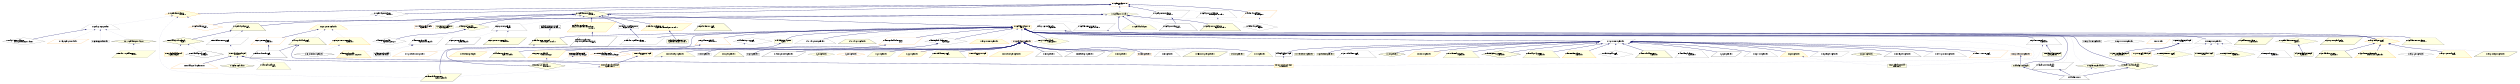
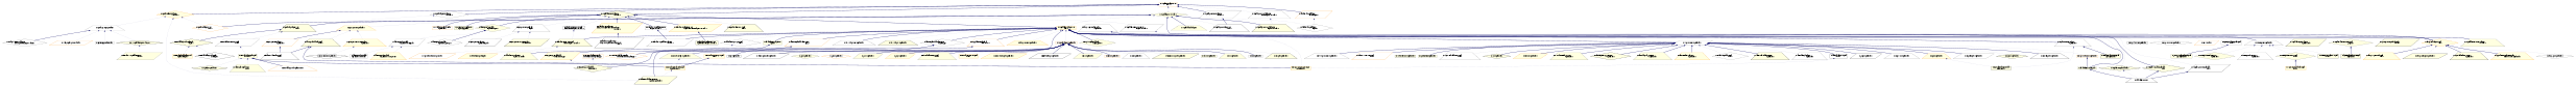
  digraph {
    node [color=gray40 fillcolor=lightyellow fontname=Helvetica fontsize=10 shape=trapezium style=filled]
    edge [color=midnightblue dir=back fontname=Helvetica fontsize=10 labelfontname=Helvetica labelfontsize=10 style=bold]
    n1 [color=darkorange fillcolor=white fontcolor=black height=0.2 label="itkImageConstIteratorWith\lIndex.h" shape=box width=0.4]
    n2 [height=0.2 label="itkImageIteratorWithIndex.h" shape=diamond width=0.4]
    n3 [fillcolor=white height=0.2 label="itkImageLinearConstIterator\lWithIndex.h" shape=diamond width=0.4]
    n4 [fillcolor=white height=0.2 label="itkImageRandomConstIterator\lWithIndex.h" shape=parallelogram width=0.4]
    n5 [fillcolor=white height=0.2 label="itkImageRandomNonRepeating\lConstIteratorWithIndex.h" width=0.4]
    n6 [color=black height=0.2 label="itkImageRegionConstIterator\lWithIndex.h" shape=diamond width=0.4]
    n7 [color=darkorange height=0.2 label="itkImageSliceConstIterator\lWithIndex.h" shape=diamond width=0.4]
    n8 [color=darkorange fillcolor=white height=0.2 label="itkReflectiveImageRegion\lConstIterator.h" shape=parallelogram width=0.4]
    n9 [color=black height=0.2 label="itkImageLinearIteratorWith\lIndex.h" width=0.4]
    n10 [color=black fillcolor=white height=0.2 label="itkImageRandomIteratorWith\lIndex.h" width=0.4]
    n11 [color=black height=0.2 label="itkImageRandomNonRepeating\lIteratorWithIndex.h" width=0.4]
    n12 [height=0.2 label="itkImageRegionExclusionIterator\lWithIndex.h" width=0.4]
    n13 [color=darkorange height=0.2 label="itkImageRegionIteratorWith\lIndex.h" shape=box width=0.4]
    n14 [height=0.2 label="itkImageReverseIterator.h" width=0.4]
    n15 [color=darkorange fillcolor=white height=0.2 label="itkImageSliceIteratorWith\lIndex.h" shape=diamond width=0.4]
    n16 [fillcolor=white height=0.2 label="itkReflectiveImageRegion\lIterator.h" shape=diamond width=0.4]
    n17 [height=0.2 label="itkRegistrationParameter\lScalesEstimator.h" shape=diamond width=0.4]
    n18 [color=darkorange height=0.2 label="itkFastMarchingImageFilter.h" width=0.4]
    n19 [fillcolor=white height=0.2 label="itkFastMarchingImageFilter\lBase.h" width=0.4]
    n20 [color=black fillcolor=white height=0.2 label="itkFrequencyFFTLayoutImage\lRegionConstIteratorWithIndex.h" shape=box width=0.4]
    n21 [color=darkorange height=0.2 label="itkFrequencyHalfHermitian\lFFTLayoutImageRegionConstIterator\lWithIndex.h" shape=parallelogram width=0.4]
    n22 [fillcolor=white height=0.2 label="itkFrequencyImageRegionConst\lIteratorWithIndex.h" shape=box width=0.4]
    n23 [color=darkorange height=0.2 label="itkFrequencyShiftedFFTLayout\lImageRegionConstIteratorWithIndex.h" shape=parallelogram width=0.4]
    n24 [color=black height=0.2 label="itkGradientVectorFlowImage\lFilter.h" width=0.4]
    n25 [fillcolor=white height=0.2 label="itkImageRegionExclusionConst\lIteratorWithIndex.h" shape=parallelogram width=0.4]
    n26 [color=darkorange fillcolor=white height=0.2 label="itkInverseDisplacementField\lImageFilter.h" shape=box width=0.4]
    n27 [height=0.2 label="itkJointDomainImageToList\lSampleAdaptor.h" shape=box width=0.4]
    n28 [color=black height=0.2 label="itkDirectFourierReconstruction\lImageToImageFilter.h" shape=parallelogram width=0.4]
    n29 [fillcolor=white height=0.2 label="itkImageMaskSpatialObject.h" width=0.4]
    n30 [fillcolor=white height=0.2 label="itkBSplineDecompositionImage\lFilter.h" shape=parallelogram width=0.4]
    n31 [color=black height=0.2 label="itkBSplineResampleImageFilter\lBase.h" shape=diamond width=0.4]
    n32 [height=0.2 label="itkBinaryImageToLevelSet\lImageAdaptor.h" shape=diamond width=0.4]
    n33 [color=darkorange height=0.2 label="itkBinaryMaskToNarrowBand\lPointSetFilter.h" shape=box width=0.4]
    n34 [color=black fillcolor=white height=0.2 label="itkBinaryPruningImageFilter.h" shape=box width=0.4]
    n35 [fillcolor=white height=0.2 label="itkBinaryThinningImageFilter.h" shape=diamond width=0.4]
    n36 [color=darkorange fillcolor=white height=0.2 label="itkBoxUtilities.h" shape=parallelogram width=0.4]
    n37 [fillcolor=white height=0.2 label="itkDanielssonDistanceMap\lImageFilter.h" width=0.4]
    n38 [fillcolor=white height=0.2 label="itkFastChamferDistanceImage\lFilter.h" shape=box width=0.4]
    n39 [color=black height=0.2 label="itkFrequencyFFTLayoutImage\lRegionIteratorWithIndex.h" width=0.4]
    n40 [color=black fillcolor=white height=0.2 label="itkFrequencyHalfHermitian\lFFTLayoutImageRegionIteratorWith\lIndex.h" shape=parallelogram width=0.4]
    n41 [fillcolor=white height=0.2 label="itkFrequencyImageRegionIterator\lWithIndex.h" shape=parallelogram width=0.4]
    n42 [color=black height=0.2 label="itkFrequencyShiftedFFTLayout\lImageRegionIteratorWithIndex.h" shape=box width=0.4]
    n43 [fillcolor=white height=0.2 label="itkHistogramToImageFilter.h" width=0.4]
    n44 [color=black height=0.2 label="itkImageRegistrationMethod\lImageSource.h" shape=parallelogram width=0.4]
    n45 [height=0.2 label="itkImageToNeighborhoodSample\lAdaptor.h" shape=diamond width=0.4]
    n46 [color=black height=0.2 label="itkLandmarkDisplacementField\lSource.h" shape=parallelogram width=0.4]
    n47 [fillcolor=white height=0.2 label="itkLevelSetDomainMapImage\lFilter.h" shape=diamond width=0.4]
    n48 [height=0.2 label="itkLevelSetDomainPartition\lImage.h" shape=box width=0.4]
    n49 [height=0.2 label="itkLevelSetEvolutionBase.h" shape=box width=0.4]
    n50 [fillcolor=white height=0.2 label="itkPolylineMask2DImageFilter.h" width=0.4]
    n51 [color=black height=0.2 label="itkPolylineMaskImageFilter.h" width=0.4]
    n52 [color=darkorange fillcolor=white height=0.2 label="itkRegionBasedLevelSetFunction\lData.h" shape=parallelogram width=0.4]
    n53 [fillcolor=white height=0.2 label="itkRegionBasedLevelSetFunction\lSharedData.h" shape=diamond width=0.4]
    n54 [color=darkorange fillcolor=white height=0.2 label="itkScalarRegionBasedLevel\lSetFunction.h" width=0.4]
    n55 [color=darkorange height=0.2 label="itkTernaryFunctorImageFilter.h" width=0.4]
    n56 [color=darkorange height=0.2 label="itkTernaryGeneratorImage\lFilter.h" shape=diamond width=0.4]
    n57 [fillcolor=white height=0.2 label="itkUnaryFunctorImageFilter.h" shape=parallelogram width=0.4]
    n58 [color=darkorange fillcolor=white height=0.2 label="itkUnaryGeneratorImageFilter.h" shape=box width=0.4]
    n59 [color=black fillcolor=white height=0.2 label="itkUpdateMalcolmSparseLevel\lSet.h" shape=parallelogram width=0.4]
    n60 [color=black height=0.2 label="itkUpdateShiSparseLevelSet.h" shape=diamond width=0.4]
    n61 [color=black height=0.2 label="itkUpdateWhitakerSparseLevel\lSet.h" shape=diamond width=0.4]
    n62 [height=0.2 label="itkBSplineInterpolateImage\lFunction.h" shape=box width=0.4]
    n63 [color=darkorange height=0.2 label="itkBSplineCenteredResample\lImageFilterBase.h" shape=box width=0.4]
    n64 [color=black fillcolor=white height=0.2 label="itkBSplineL2ResampleImage\lFilterBase.h" shape=diamond width=0.4]
    n65 [color=darkorange fillcolor=white height=0.2 label="itkBSplineResampleImageFunction.h" width=0.4]
    n66 [color=darkorange height=0.2 label="itkComplexBSplineInterpolate\lImageFunction.h" shape=box width=0.4]
    n67 [color=black height=0.2 label="itkImageToImageMetric.h" shape=diamond width=0.4]
    n68 [height=0.2 label="itkInterpolateImagePoints\lFilter.h" width=0.4]
    n69 [color=black height=0.2 label="itkCannySegmentationLevel\lSetFunction.h" shape=box width=0.4]
    n70 [color=black height=0.2 label="itkSignedDanielssonDistance\lMapImageFilter.h" shape=box width=0.4]
    n71 [height=0.2 label="itkApproximateSignedDistance\lMapImageFilter.h" shape=box width=0.4]
    n72 [color=darkorange height=0.2 label="itkNarrowBandLevelSetImage\lFilter.h" shape=box width=0.4]
    n73 [color=darkorange fillcolor=white height=0.2 label="itkUnaryFrequencyDomainFilter.h" shape=parallelogram width=0.4]
    n74 [height=0.2 label="itkHistogramToEntropyImage\lFilter.h" shape=diamond width=0.4]
    n75 [color=black height=0.2 label="itkHistogramToIntensityImage\lFilter.h" shape=box width=0.4]
    n76 [height=0.2 label="itkHistogramToLogProbability\lImageFilter.h" shape=diamond width=0.4]
    n77 [fillcolor=white height=0.2 label="itkHistogramToProbability\lImageFilter.h" width=0.4]
    n78 [color=black height=0.2 label="itkPatchBasedDenoisingBase\lImageFilter.h" shape=box width=0.4]
    n79 [color=darkorange height=0.2 label="itkLevelSetContainerBase.h" shape=parallelogram width=0.4]
    n80 [height=0.2 label="itkLevelSetDomainPartition\lImageWithKdTree.h" width=0.4]
    n81 [color=black fillcolor=white height=0.2 label="itkLevelSetEvolution.h" width=0.4]
    n82 [color=darkorange height=0.2 label="itkScalarChanAndVeseLevel\lSetFunctionData.h" shape=parallelogram width=0.4]
    n83 [color=darkorange fillcolor=white height=0.2 label="itkConstrainedRegionBased\lLevelSetFunctionSharedData.h" shape=box width=0.4]
    n84 [color=darkorange fillcolor=white height=0.2 label="itkUnconstrainedRegionBased\lLevelSetFunctionSharedData.h" shape=diamond width=0.4]
    n85 [color=black height=0.2 label="itkScalarChanAndVeseLevel\lSetFunction.h" shape=diamond width=0.4]
    n86 [color=black height=0.2 label="itkLandweberDeconvolution\lImageFilter.h" width=0.4]
    n87 [color=darkorange height=0.2 label="itkParametricBlindLeastSquares\lDeconvolutionImageFilter.h" width=0.4]
    n88 [fillcolor=white height=0.2 label="itkTernaryAddImageFilter.h" shape=diamond width=0.4]
    n89 [color=darkorange height=0.2 label="itkTernaryMagnitudeImage\lFilter.h" width=0.4]
    n90 [color=black height=0.2 label="itkTernaryOperatorImageFilter.h" shape=parallelogram width=0.4]
    n91 [color=black fillcolor=white height=0.2 label="itkAdaptImageFilter.h" shape=parallelogram width=0.4]
    n92 [fillcolor=white height=0.2 label="itkBinaryNotImageFilter.h" width=0.4]
    n93 [color=darkorange fillcolor=white height=0.2 label="itkBinaryThresholdImageFilter.h" shape=box width=0.4]
    n94 [color=darkorange height=0.2 label="itkCastImageFilter.h" width=0.4]
    n95 [fillcolor=white height=0.2 label="itkChangeLabelImageFilter.h" shape=parallelogram width=0.4]
    n96 [color=black height=0.2 label="itkClampImageFilter.h" shape=diamond width=0.4]
    n97 [color=black fillcolor=white height=0.2 label="itkExpNegativeImageFilter.h" width=0.4]
    n98 [fillcolor=white height=0.2 label="itkGPUUnaryFunctorImageFilter.h" width=0.4]
    n99 [color=darkorange fillcolor=white height=0.2 label="itkIntensityWindowingImage\lFilter.h" shape=parallelogram width=0.4]
    n100 [color=black height=0.2 label="itkInvertIntensityImageFilter.h" shape=box width=0.4]
    n101 [height=0.2 label="itkLabelToRGBImageFilter.h" shape=box width=0.4]
    n102 [fillcolor=white height=0.2 label="itkMatrixIndexSelectionImage\lFilter.h" width=0.4]
    n103 [color=black height=0.2 label="itkNotImageFilter.h" shape=diamond width=0.4]
    n104 [color=black fillcolor=white height=0.2 label="itkRescaleIntensityImage\lFilter.h" shape=box width=0.4]
    n105 [color=darkorange height=0.2 label="itkSigmoidImageFilter.h" shape=parallelogram width=0.4]
    n106 [height=0.2 label="itkSymmetricEigenAnalysis\lImageFilter.h" width=0.4]
    n107 [color=black height=0.2 label="itkTensorFractionalAnisotropy\lImageFilter.h" shape=diamond width=0.4]
    n108 [height=0.2 label="itkTensorRelativeAnisotropy\lImageFilter.h" width=0.4]
    n109 [color=darkorange height=0.2 label="itkTestingStretchIntensity\lImageFilter.h" width=0.4]
    n110 [fillcolor=white height=0.2 label="itkThresholdLabelerImage\lFilter.h" shape=diamond width=0.4]
    n111 [color=black height=0.2 label="itkVectorIndexSelectionCast\lImageFilter.h" width=0.4]
    n112 [fillcolor=white height=0.2 label="itkVectorRescaleIntensity\lImageFilter.h" width=0.4]
    n113 [height=0.2 label="itkAbsImageFilter.h" shape=diamond width=0.4]
    n114 [color=darkorange fillcolor=white height=0.2 label="itkAcosImageFilter.h" shape=diamond width=0.4]
    n115 [height=0.2 label="itkAsinImageFilter.h" shape=parallelogram width=0.4]
    n116 [color=darkorange height=0.2 label="itkAtanImageFilter.h" shape=parallelogram width=0.4]
    n117 [height=0.2 label="itkBoundedReciprocalImage\lFilter.h" width=0.4]
    n118 [color=darkorange height=0.2 label="itkComplexToImaginaryImage\lFilter.h" shape=box width=0.4]
    n119 [color=darkorange height=0.2 label="itkComplexToModulusImage\lFilter.h" shape=box width=0.4]
    n120 [color=darkorange height=0.2 label="itkComplexToPhaseImageFilter.h" shape=parallelogram width=0.4]
    n121 [height=0.2 label="itkComplexToRealImageFilter.h" width=0.4]
-   n122 [color=black fillcolor=white height=0.2 label="itkCosImageFilter.h" width=0.4]
    n123 [color=black fillcolor=white height=0.2 label="itkEdgePotentialImageFilter.h" shape=parallelogram width=0.4]
    n124 [height=0.2 label="itkExpImageFilter.h" shape=parallelogram width=0.4]
    n125 [color=darkorange fillcolor=white height=0.2 label="itkLog10ImageFilter.h" shape=box width=0.4]
    n126 [fillcolor=white height=0.2 label="itkLogImageFilter.h" width=0.4]
    n127 [color=black height=0.2 label="itkRGBToLuminanceImageFilter.h" shape=parallelogram width=0.4]
    n128 [height=0.2 label="itkRoundImageFilter.h" shape=box width=0.4]
    n129 [height=0.2 label="itkSinImageFilter.h" width=0.4]
    n130 [fillcolor=white height=0.2 label="itkSqrtImageFilter.h" shape=box width=0.4]
    n131 [color=black height=0.2 label="itkSquareImageFilter.h" width=0.4]
    n132 [color=black fillcolor=white height=0.2 label="itkTanImageFilter.h" shape=box width=0.4]
    n133 [color=black fillcolor=white height=0.2 label="itkVectorMagnitudeImageFilter.h" shape=parallelogram width=0.4]
    n134 [fillcolor=white height=0.2 label="itkTernaryMagnitudeSquared\lImageFilter.h" width=0.4]
    n135 [fillcolor=white height=0.2 label="itkRegistrationParameter\lScalesFromJacobian.h" shape=diamond width=0.4]
    n136 [fillcolor=white height=0.2 label="itkRegistrationParameter\lScalesFromShiftBase.h" shape=parallelogram width=0.4]
    n137 [fillcolor=white height=0.2 label="itkRegistrationParameter\lScalesFromIndexShift.h" shape=box width=0.4]
    n138 [color=darkorange height=0.2 label="itkRegistrationParameter\lScalesFromPhysicalShift.h" width=0.4]
    n139 [color=darkorange fillcolor=white height=0.2 label="itkFastMarchingExtension\lImageFilter.h" shape=parallelogram width=0.4]
    n140 [color=darkorange height=0.2 label="itkFastMarchingUpwindGradient\lImageFilter.h" width=0.4]
    n141 [color=black height=0.2 label="itkReinitializeLevelSetImage\lFilter.h" width=0.4]
    n142 [color=black fillcolor=white height=0.2 label="itkFastMarchingExtension\lImageFilterBase.h" shape=parallelogram width=0.4]
    n143 [color=black height=0.2 label="itkFastMarchingUpwindGradient\lPointSetFilter.h" shape=parallelogram width=0.4]
    n144 [color=black fillcolor=white height=0.2 label="itkExtensionVelocitiesImage\lFilter.h" width=0.4]
    n145 [color=black fillcolor=white height=0.2 label="itkCollidingFrontsImageFilter.h" shape=diamond width=0.4]
    n146 [fillcolor=white height=0.2 label="itkCastSpatialObjectFilter.h" shape=box width=0.4]
    n147 [color=darkorange fillcolor=white height=0.2 label="itkMetaImageMaskConverter.h" shape=parallelogram width=0.4]
    n148 [color=black height=0.2 label="itkSyNImageRegistrationMethod.h" shape=diamond width=0.4]
    n149 [fillcolor=white height=0.2 label="itkTimeVaryingBSplineVelocity\lFieldImageRegistrationMethod.h" shape=diamond width=0.4]
    n150 [height=0.2 label="itkBSplineSyNImageRegistration\lMethod.h" shape=parallelogram width=0.4]
    n1 -> n2 [style=dotted]
    n1 -> n3
    n1 -> n4
    n1 -> n5 [style=dotted]
    n1 -> n6
    n1 -> n7
    n1 -> n8
    n2 -> n9
    n2 -> n10 [style=dotted]
    n2 -> n11
    n2 -> n12
    n2 -> n13 [style=dotted]
    n2 -> n14
    n2 -> n15
    n2 -> n16 [style=dotted]
    n3 -> n9 [style=dotted]
    n4 -> n10
    n5 -> n11 [style=dotted]
    n6 -> n13
    n6 -> n17
    n6 -> n18 [style=dotted]
    n6 -> n19 [style=dotted]
    n6 -> n20 [style=dotted]
    n6 -> n21
    n6 -> n22
    n6 -> n23
    n6 -> n24 [style=dotted]
    n6 -> n25 [style=dotted]
    n6 -> n26
    n6 -> n27
    n7 -> n15 [style=dotted]
    n7 -> n28 [style=dotted]
    n7 -> n29 [style=dotted]
    n8 -> n16 [style=dotted]
    n9 -> n30 [style=dotted]
    n9 -> n31
    n13 -> n28
    n13 -> n32
    n13 -> n33 [style=dotted]
    n13 -> n34 [style=dotted]
    n13 -> n35 [style=dotted]
    n13 -> n36 [style=dotted]
    n13 -> n37
    n13 -> n38 [style=dotted]
    n13 -> n39
    n13 -> n40 [style=dotted]
    n13 -> n41
    n13 -> n42 [style=dotted]
    n13 -> n43
    n13 -> n44 [style=dotted]
    n13 -> n45 [style=dotted]
    n13 -> n46 [style=dotted]
    n13 -> n47 [style=dotted]
    n13 -> n48
    n13 -> n49
    n13 -> n50
    n13 -> n51 [style=dotted]
    n13 -> n52
    n13 -> n53
    n13 -> n54
    n13 -> n55 [style=dotted]
    n13 -> n56
    n13 -> n57
    n13 -> n58 [style=dotted]
    n13 -> n59 [style=dotted]
    n13 -> n60 [style=dotted]
    n13 -> n61
    n17 -> n135
    n17 -> n136 [style=dotted]
    n18 -> n139
    n18 -> n140 [style=dotted]
    n18 -> n141 [style=dotted]
    n19 -> n142 [style=dotted]
    n19 -> n143 [style=dotted]
    n20 -> n39 [style=dotted]
    n21 -> n40
    n22 -> n41
    n23 -> n42
    n25 -> n12 [style=dotted]
    n29 -> n146 [style=dotted]
    n29 -> n147 [style=dotted]
    n29 -> n148 [style=dotted]
    n29 -> n149
    n30 -> n62 [style=dotted]
    n31 -> n63 [style=dotted]
    n31 -> n64 [style=dotted]
    n37 -> n69 [style=dotted]
    n37 -> n70
    n38 -> n71
-   n38 -> n72
+   n74 -> n72
    n39 -> n73 [style=dotted]
    n43 -> n74 [style=dotted]
    n43 -> n75 [style=dotted]
    n43 -> n76 [style=dotted]
    n43 -> n77 [style=dotted]
    n45 -> n78
    n47 -> n79 [style=dotted]
    n48 -> n80
    n49 -> n81
    n52 -> n82
    n53 -> n83 [style=dotted]
    n53 -> n84
    n54 -> n85
    n56 -> n86
    n56 -> n87
    n56 -> n88 [style=dotted]
    n56 -> n89
    n56 -> n90 [style=dotted]
    n57 -> n91
    n57 -> n92
    n57 -> n93 [style=dotted]
    n57 -> n94
    n57 -> n95
    n57 -> n96 [style=dotted]
    n57 -> n97
    n57 -> n98
    n57 -> n99
    n57 -> n100 [style=dotted]
    n57 -> n101
    n57 -> n102 [style=dotted]
    n57 -> n103
    n57 -> n104
    n57 -> n105
    n57 -> n106
    n57 -> n107
    n57 -> n108
    n57 -> n109
    n57 -> n110 [style=dotted]
    n57 -> n111
    n57 -> n112 [style=dotted]
    n58 -> n113 [style=dotted]
    n58 -> n114 [style=dotted]
    n58 -> n115
    n58 -> n116
    n58 -> n117
    n58 -> n118 [style=dotted]
    n58 -> n119 [style=dotted]
    n58 -> n120 [style=dotted]
    n58 -> n121
-   n58 -> n122
    n58 -> n123
    n58 -> n124
    n58 -> n125
    n58 -> n126 [style=dotted]
    n58 -> n127 [style=dotted]
    n58 -> n128 [style=dotted]
    n58 -> n129
    n58 -> n130
    n58 -> n131 [style=dotted]
    n58 -> n132
    n58 -> n133
    n59 -> n81
    n60 -> n81 [style=dotted]
    n61 -> n81
    n62 -> n65
    n62 -> n66
    n62 -> n67 [style=dotted]
    n62 -> n68 [style=dotted]
    n66 -> n28 [style=dotted]
    n82 -> n85 [style=dotted]
    n83 -> n85 [style=dotted]
    n93 -> n49
    n94 -> n69 [style=dotted]
    n104 -> n33 [style=dotted]
    n118 -> n66
    n121 -> n66 [style=dotted]
    n134 -> n56
    n136 -> n137 [style=dotted]
    n136 -> n138 [style=dotted]
    n139 -> n144
    n140 -> n145 [style=dotted]
    n141 -> n33
    n141 -> n144
    n148 -> n150 [style=dotted]
  }
